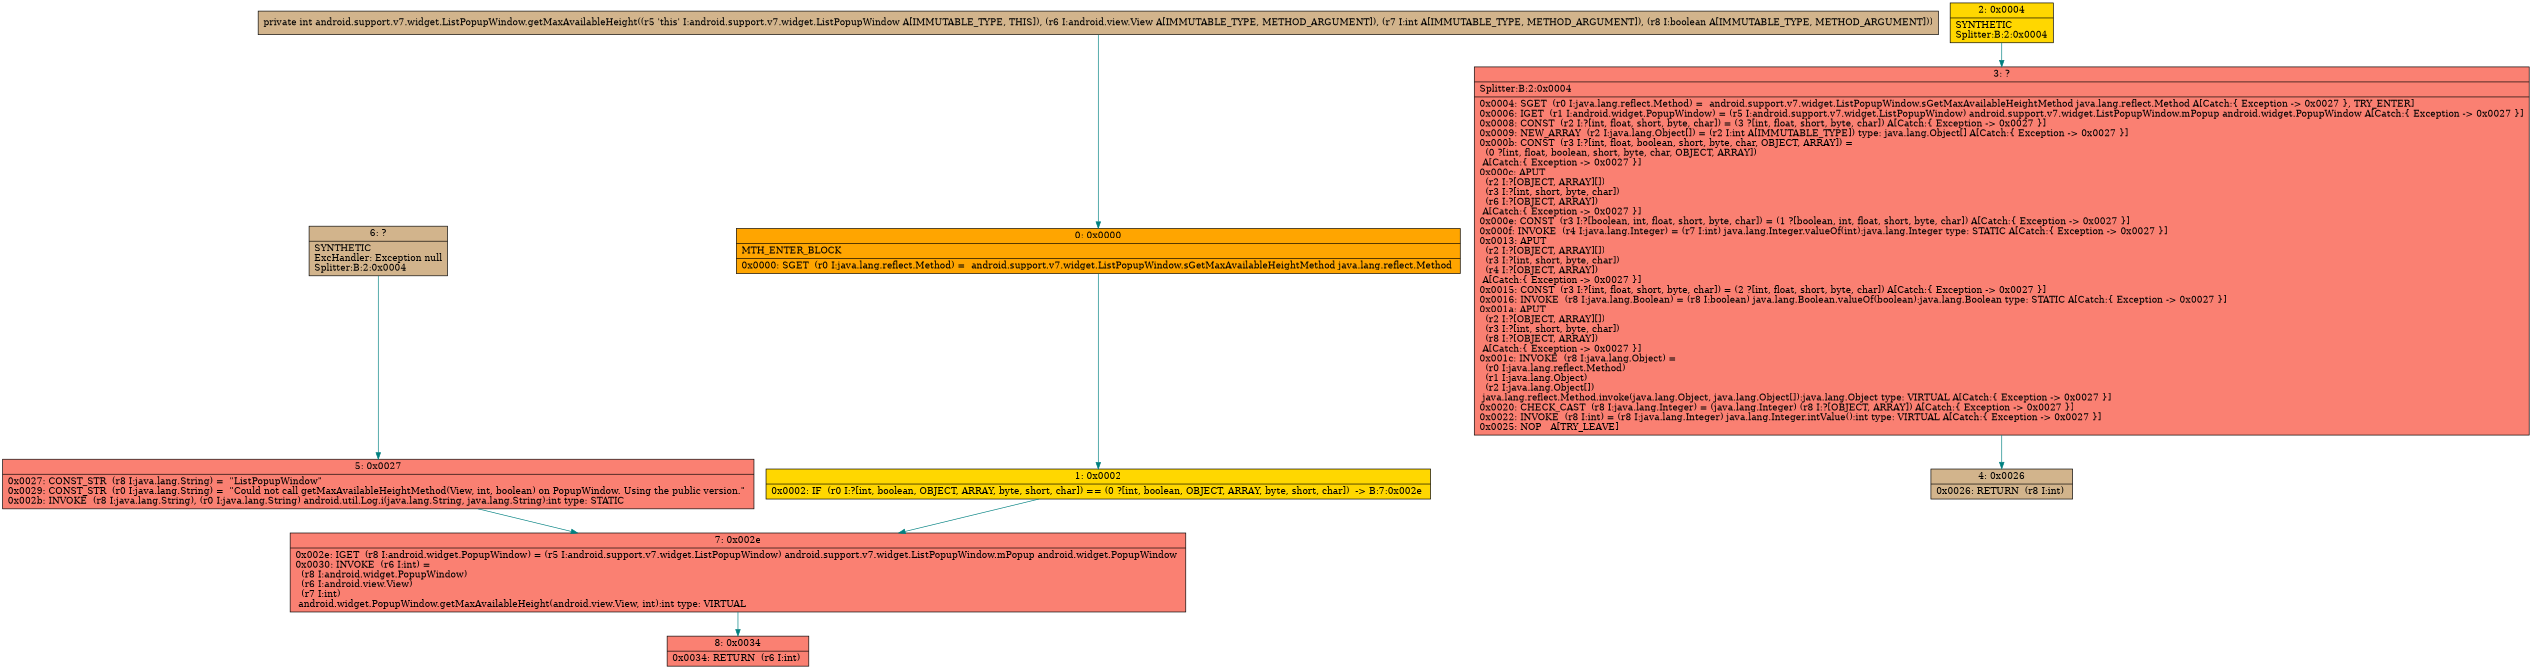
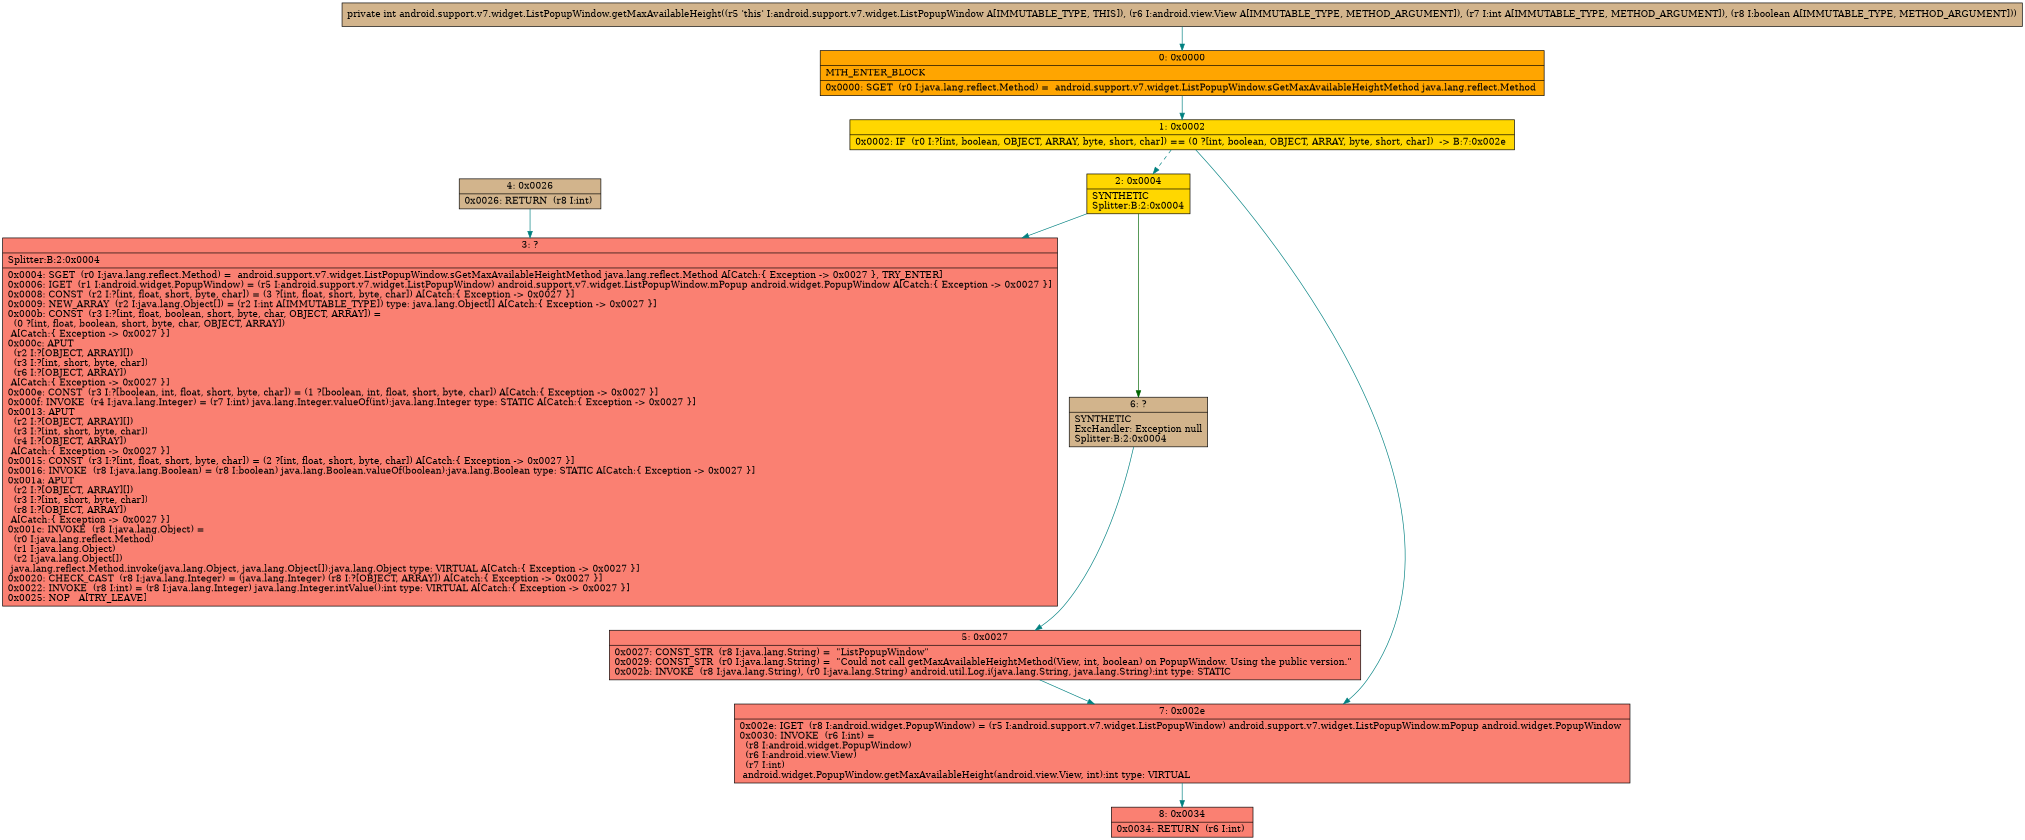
  digraph {
    node [fillcolor=salmon shape=record style=filled]
    edge [color=teal]
    n1 [fillcolor=orange label="{0\:\ 0x0000|MTH_ENTER_BLOCK\l|0x0000: SGET  (r0 I:java.lang.reflect.Method) =  android.support.v7.widget.ListPopupWindow.sGetMaxAvailableHeightMethod java.lang.reflect.Method \l}"]
    n2 [fillcolor=gold label="{1\:\ 0x0002|0x0002: IF  (r0 I:?[int, boolean, OBJECT, ARRAY, byte, short, char]) == (0 ?[int, boolean, OBJECT, ARRAY, byte, short, char])  \-\> B:7:0x002e \l}"]
    n3 [fillcolor=gold label="{2\:\ 0x0004|SYNTHETIC\lSplitter:B:2:0x0004\l}"]
    n4 [label="{7\:\ 0x002e|0x002e: IGET  (r8 I:android.widget.PopupWindow) = (r5 I:android.support.v7.widget.ListPopupWindow) android.support.v7.widget.ListPopupWindow.mPopup android.widget.PopupWindow \l0x0030: INVOKE  (r6 I:int) = \l  (r8 I:android.widget.PopupWindow)\l  (r6 I:android.view.View)\l  (r7 I:int)\l android.widget.PopupWindow.getMaxAvailableHeight(android.view.View, int):int type: VIRTUAL \l}"]
    n5 [label="{3\:\ ?|Splitter:B:2:0x0004\l|0x0004: SGET  (r0 I:java.lang.reflect.Method) =  android.support.v7.widget.ListPopupWindow.sGetMaxAvailableHeightMethod java.lang.reflect.Method A[Catch:\{ Exception \-\> 0x0027 \}, TRY_ENTER]\l0x0006: IGET  (r1 I:android.widget.PopupWindow) = (r5 I:android.support.v7.widget.ListPopupWindow) android.support.v7.widget.ListPopupWindow.mPopup android.widget.PopupWindow A[Catch:\{ Exception \-\> 0x0027 \}]\l0x0008: CONST  (r2 I:?[int, float, short, byte, char]) = (3 ?[int, float, short, byte, char]) A[Catch:\{ Exception \-\> 0x0027 \}]\l0x0009: NEW_ARRAY  (r2 I:java.lang.Object[]) = (r2 I:int A[IMMUTABLE_TYPE]) type: java.lang.Object[] A[Catch:\{ Exception \-\> 0x0027 \}]\l0x000b: CONST  (r3 I:?[int, float, boolean, short, byte, char, OBJECT, ARRAY]) = \l  (0 ?[int, float, boolean, short, byte, char, OBJECT, ARRAY])\l A[Catch:\{ Exception \-\> 0x0027 \}]\l0x000c: APUT  \l  (r2 I:?[OBJECT, ARRAY][])\l  (r3 I:?[int, short, byte, char])\l  (r6 I:?[OBJECT, ARRAY])\l A[Catch:\{ Exception \-\> 0x0027 \}]\l0x000e: CONST  (r3 I:?[boolean, int, float, short, byte, char]) = (1 ?[boolean, int, float, short, byte, char]) A[Catch:\{ Exception \-\> 0x0027 \}]\l0x000f: INVOKE  (r4 I:java.lang.Integer) = (r7 I:int) java.lang.Integer.valueOf(int):java.lang.Integer type: STATIC A[Catch:\{ Exception \-\> 0x0027 \}]\l0x0013: APUT  \l  (r2 I:?[OBJECT, ARRAY][])\l  (r3 I:?[int, short, byte, char])\l  (r4 I:?[OBJECT, ARRAY])\l A[Catch:\{ Exception \-\> 0x0027 \}]\l0x0015: CONST  (r3 I:?[int, float, short, byte, char]) = (2 ?[int, float, short, byte, char]) A[Catch:\{ Exception \-\> 0x0027 \}]\l0x0016: INVOKE  (r8 I:java.lang.Boolean) = (r8 I:boolean) java.lang.Boolean.valueOf(boolean):java.lang.Boolean type: STATIC A[Catch:\{ Exception \-\> 0x0027 \}]\l0x001a: APUT  \l  (r2 I:?[OBJECT, ARRAY][])\l  (r3 I:?[int, short, byte, char])\l  (r8 I:?[OBJECT, ARRAY])\l A[Catch:\{ Exception \-\> 0x0027 \}]\l0x001c: INVOKE  (r8 I:java.lang.Object) = \l  (r0 I:java.lang.reflect.Method)\l  (r1 I:java.lang.Object)\l  (r2 I:java.lang.Object[])\l java.lang.reflect.Method.invoke(java.lang.Object, java.lang.Object[]):java.lang.Object type: VIRTUAL A[Catch:\{ Exception \-\> 0x0027 \}]\l0x0020: CHECK_CAST  (r8 I:java.lang.Integer) = (java.lang.Integer) (r8 I:?[OBJECT, ARRAY]) A[Catch:\{ Exception \-\> 0x0027 \}]\l0x0022: INVOKE  (r8 I:int) = (r8 I:java.lang.Integer) java.lang.Integer.intValue():int type: VIRTUAL A[Catch:\{ Exception \-\> 0x0027 \}]\l0x0025: NOP   A[TRY_LEAVE]\l}"]
    n6 [fillcolor=tan label="{6\:\ ?|SYNTHETIC\lExcHandler: Exception null\lSplitter:B:2:0x0004\l}"]
    n7 [label="{8\:\ 0x0034|0x0034: RETURN  (r6 I:int) \l}"]
    n8 [fillcolor=tan label="{4\:\ 0x0026|0x0026: RETURN  (r8 I:int) \l}"]
    n9 [label="{5\:\ 0x0027|0x0027: CONST_STR  (r8 I:java.lang.String) =  \"ListPopupWindow\" \l0x0029: CONST_STR  (r0 I:java.lang.String) =  \"Could not call getMaxAvailableHeightMethod(View, int, boolean) on PopupWindow. Using the public version.\" \l0x002b: INVOKE  (r8 I:java.lang.String), (r0 I:java.lang.String) android.util.Log.i(java.lang.String, java.lang.String):int type: STATIC \l}"]
    n10 [fillcolor=tan label="{private int android.support.v7.widget.ListPopupWindow.getMaxAvailableHeight((r5 'this' I:android.support.v7.widget.ListPopupWindow A[IMMUTABLE_TYPE, THIS]), (r6 I:android.view.View A[IMMUTABLE_TYPE, METHOD_ARGUMENT]), (r7 I:int A[IMMUTABLE_TYPE, METHOD_ARGUMENT]), (r8 I:boolean A[IMMUTABLE_TYPE, METHOD_ARGUMENT])) }"]
    n1 -> n2
+   n2 -> n3 [style=dashed]
    n2 -> n4
    n3 -> n5
+   n3 -> n6 [color=darkgreen]
    n4 -> n7
-   n5 -> n8
+   n8 -> n5
    n6 -> n9
    n9 -> n4
    n10 -> n1
  }
